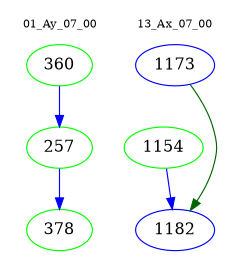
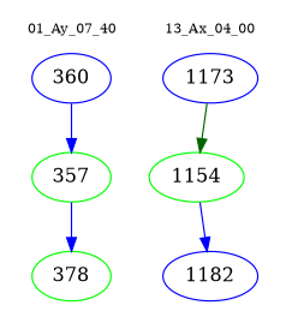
  digraph {
    node [color=blue]
    edge [color=blue]
-   n1 [color=green label=360]
-   n2 [color=green label=257]
+   n1 [label=360]
+   n2 [color=green label=357]
    n3 [color=green label=378]
    n4 [label=1173]
    n5 [color=green label=1154]
    n6 [label=1182]
    subgraph cluster_1 {
      color=white
      fontsize=10
-     label="01_Ay_07_00"
+     label="01_Ay_07_40"
      n1
      n2
      n3
    }
    subgraph cluster_2 {
      color=white
      fontsize=10
-     label="13_Ax_07_00"
+     label="13_Ax_04_00"
      n4
      n5
      n6
    }
    n1 -> n2
    n2 -> n3
-   n4 -> n6 [color=darkgreen]
+   n4 -> n5 [color=darkgreen]
    n5 -> n6
  }
